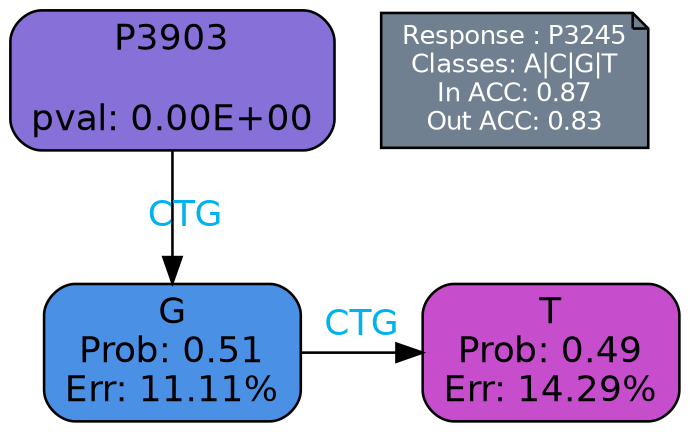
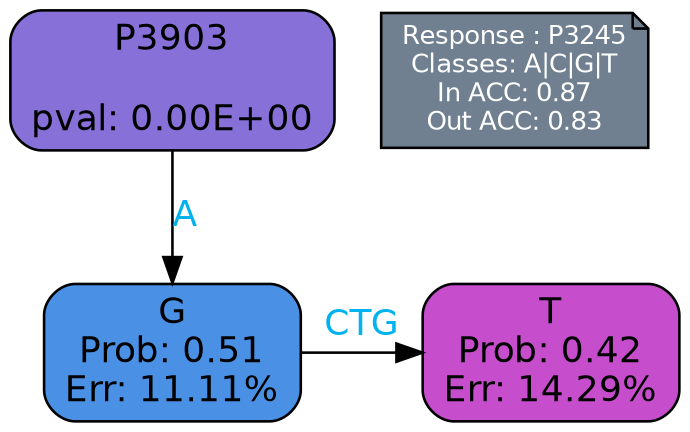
  digraph {
    ranksep=equally
    splines=polylines
    node [color=black fontname=helvetica shape=box style="filled, rounded"]
    edge [fontcolor=deepskyblue2 fontname=helvetica]
    n1 [fillcolor="#4a91e5" label="G\nProb: 0.51\nErr: 11.11%"]
-   n2 [fillcolor="#c64ecc" label="T\nProb: 0.49\nErr: 14.29%"]
+   n2 [fillcolor="#c64ecc" label="T\nProb: 0.42\nErr: 14.29%"]
    n3 [align=left fillcolor=slategray fontcolor=white fontsize=10 label="Response : P3245\nClasses: A|C|G|T\nIn ACC: 0.87\nOut ACC: 0.83\n" shape=note style=filled]
    n4 [fillcolor="#8770d8" label="P3903\n\npval: 0.00E+00"]
    subgraph sub_1 {
      rank=same
      n1
      n2
    }
    subgraph sub_2 {
      rank=same
      n3
      n4
    }
    n1 -> n2 [label=CTG]
-   n4 -> n1 [label=CTG]
+   n4 -> n1 [label=A]
  }
